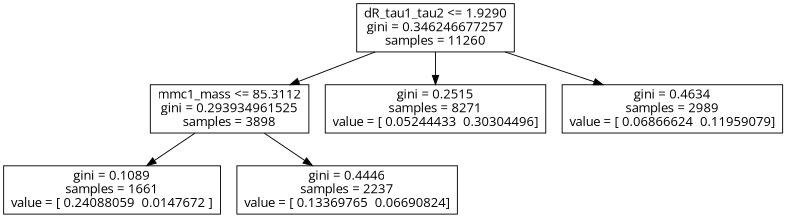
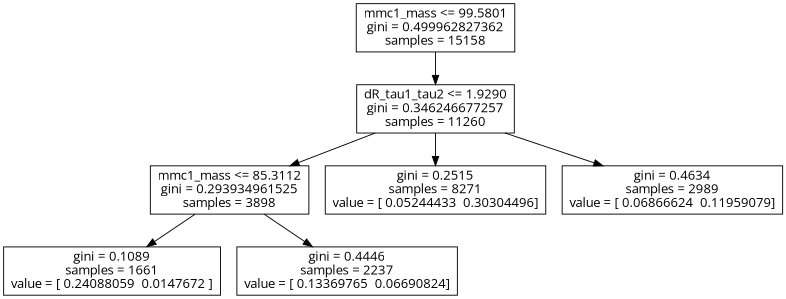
  digraph {
    fontname="Open Sans"
    node [fontname="Open Sans" shape=box]
    edge [fontname="Open Sans"]
+   n1 [label="mmc1_mass <= 99.5801\ngini = 0.499962827362\nsamples = 15158"]
    n2 [label="dR_tau1_tau2 <= 1.9290\ngini = 0.346246677257\nsamples = 11260"]
    n3 [label="mmc1_mass <= 85.3112\ngini = 0.293934961525\nsamples = 3898"]
    n4 [label="gini = 0.1089\nsamples = 1661\nvalue = [ 0.24088059  0.0147672 ]"]
    n5 [label="gini = 0.4446\nsamples = 2237\nvalue = [ 0.13369765  0.06690824]"]
    n6 [label="gini = 0.2515\nsamples = 8271\nvalue = [ 0.05244433  0.30304496]"]
    n7 [label="gini = 0.4634\nsamples = 2989\nvalue = [ 0.06866624  0.11959079]"]
+   n1 -> n2
    n2 -> n3
    n2 -> n6
    n2 -> n7
    n3 -> n4
    n3 -> n5
  }
